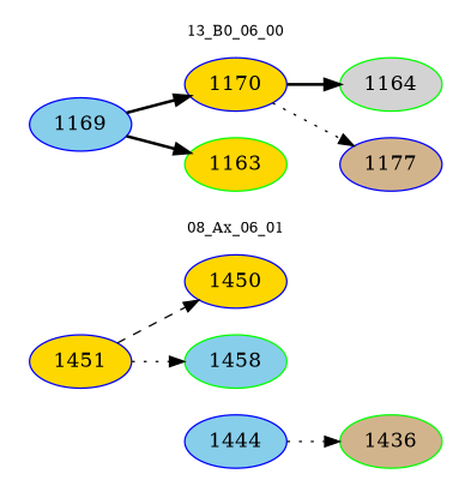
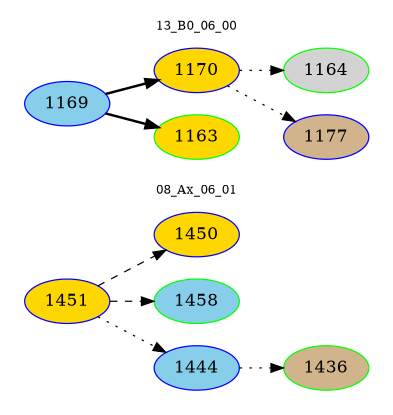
  digraph {
    fontname="DejaVu Serif"
    rankdir=LR
    node [color=blue fillcolor=gold fontname="DejaVu Serif" style=filled]
    edge [color=black fontname="DejaVu Serif" style=dotted]
    n1 [label=1451]
    n2 [fillcolor=skyblue label=1444]
    n3 [color=green fillcolor=skyblue label=1458]
    n4 [label=1450]
    n5 [color=green fillcolor=tan label=1436]
    n6 [fillcolor=skyblue label=1169]
    n7 [color=green label=1163]
    n8 [label=1170]
    n9 [fillcolor=tan label=1177]
    n10 [color=green fillcolor=lightgrey label=1164]
    subgraph cluster_1 {
      color=white
      fontsize=10
      label="08_Ax_06_01"
      n1
      n2
      n3
      n4
      n5
    }
    subgraph cluster_2 {
      color=white
      fontsize=10
      label="13_B0_06_00"
      n6
      n7
      n8
      n9
      n10
    }
-   n1 -> n3
+   n1 -> n2
+   n1 -> n3 [style=dashed]
    n1 -> n4 [style=dashed]
    n2 -> n5
    n6 -> n7 [style=bold]
    n6 -> n8 [style=bold]
    n8 -> n9
-   n8 -> n10 [style=bold]
+   n8 -> n10
  }
